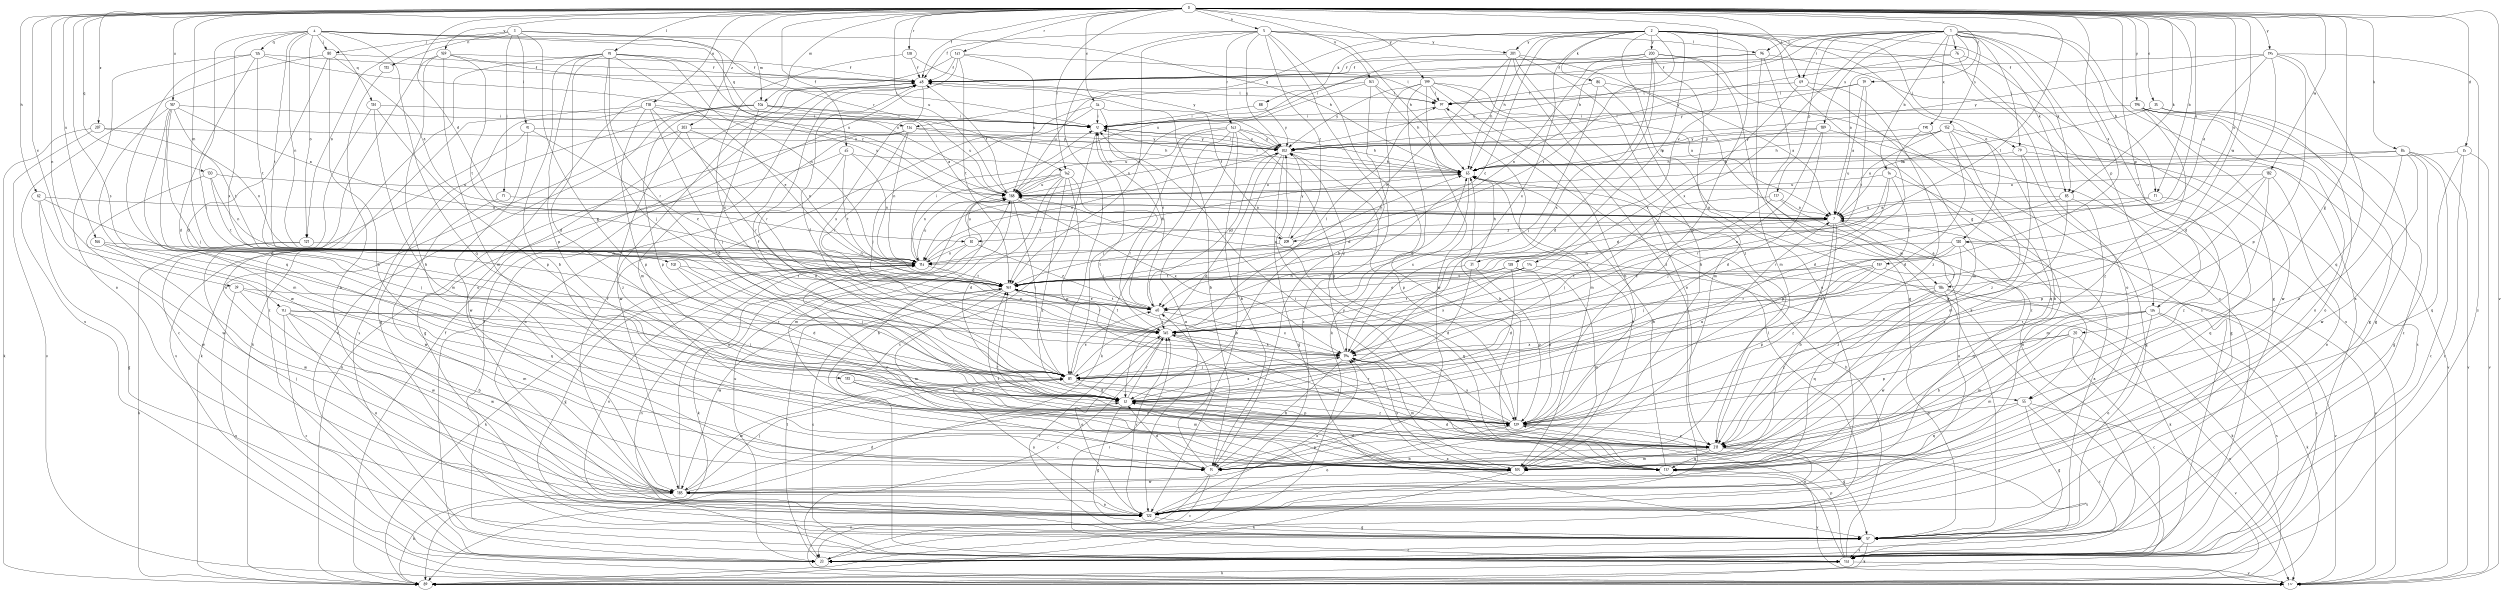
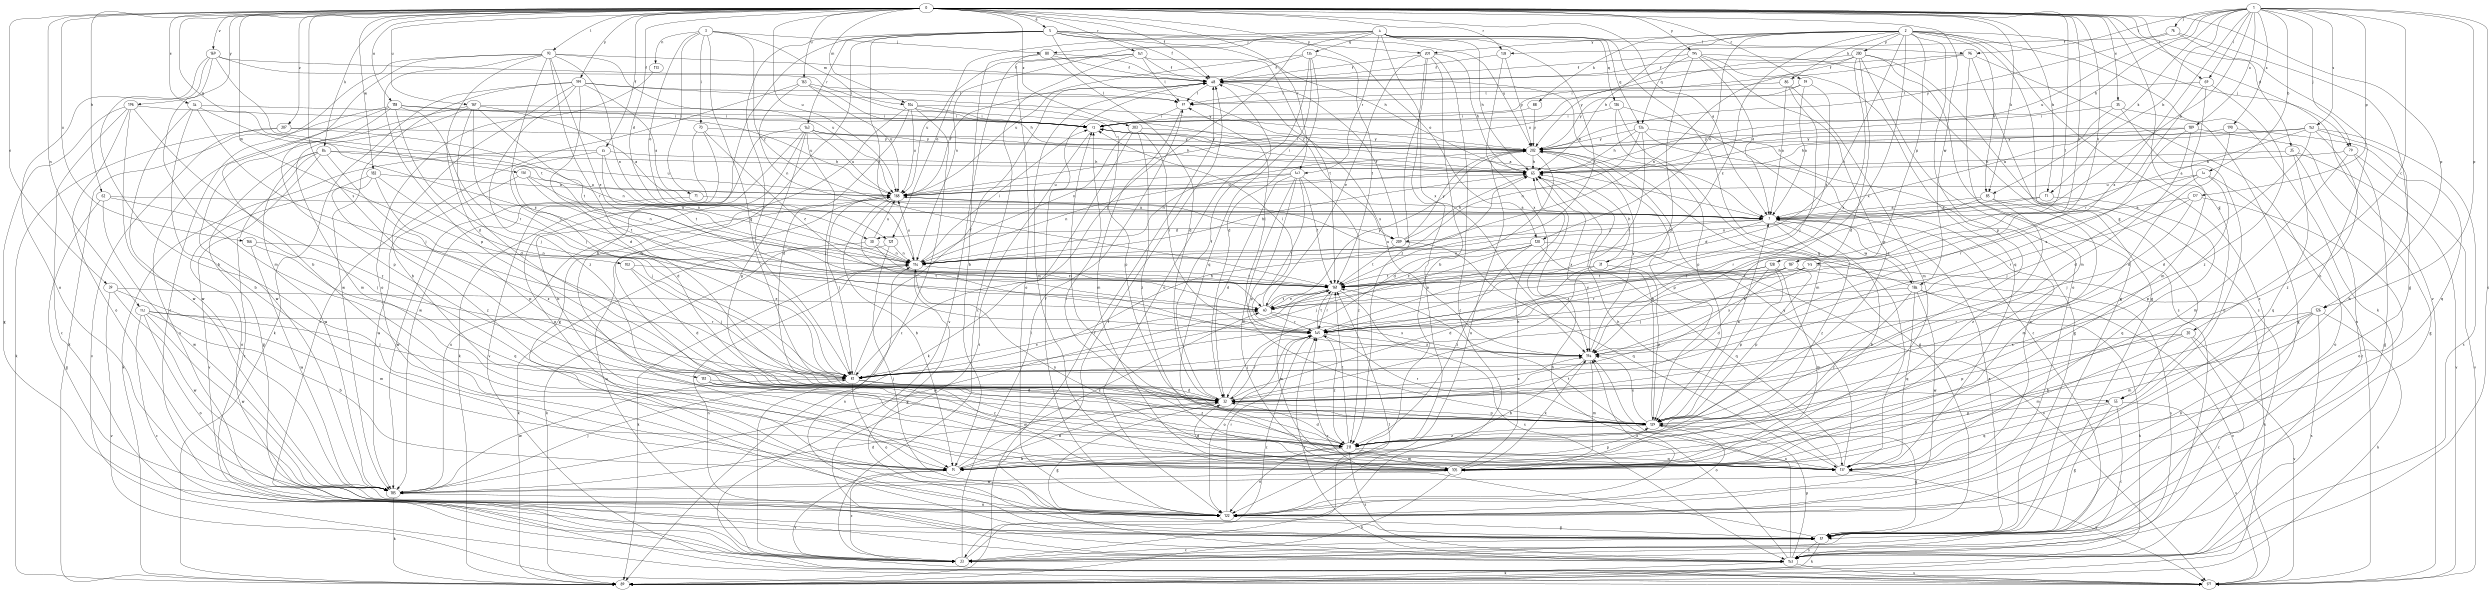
  strict digraph {
    fontname="Fira Sans"
    node [fontname="Fira Sans"]
    edge [fontname="Fira Sans"]
    0
    5
    7
    11
    19
    25
    30
    34
    35
    39
    45
    48
    55
    62
    69
    84
    85
    93
    102
    104
    112
    118
    120
    126
    130
    138
    141
    142
    151
    161
    163
    166
    167
    168
    169
    174
    177
    182
    184
    187
    195
    196
    199
    203
    207
    65
    96
    201
    209
    81
    137
    15
    143
    202
    31
    211
    114
    97
    23
    40
    89
    72
    185
    122
    57
    105
    32
    194
    129
    145
    153
    1
    14
    20
    76
    79
    127
    152
    189
    190
    2
    86
    88
    128
    134
    200
    3
    70
    71
    80
    113
    121
    4
    135
    136
    0 -> 5 [label=a]
    0 -> 7 [label=a]
    0 -> 11 [label=b]
    0 -> 19 [label=c]
    0 -> 25 [label=d]
    0 -> 30 [label=d]
    0 -> 34 [label=e]
    0 -> 35 [label=e]
    0 -> 39 [label=e]
    0 -> 45 [label=f]
    0 -> 48 [label=f]
    0 -> 55 [label=g]
    0 -> 62 [label=h]
    0 -> 69 [label=i]
    0 -> 84 [label=k]
    0 -> 85 [label=k]
    0 -> 93 [label=l]
    0 -> 102 [label=m]
    0 -> 104 [label=m]
    0 -> 112 [label=n]
    0 -> 118 [label=o]
    0 -> 120 [label=o]
    0 -> 126 [label=p]
    0 -> 130 [label=q]
    0 -> 138 [label=r]
    0 -> 141 [label=r]
    0 -> 142 [label=r]
    0 -> 151 [label=s]
    0 -> 161 [label=t]
    0 -> 163 [label=u]
    0 -> 166 [label=u]
    0 -> 167 [label=u]
    0 -> 168 [label=u]
    0 -> 169 [label=v]
    0 -> 174 [label=v]
    0 -> 177 [label=v]
    0 -> 182 [label=w]
    0 -> 184 [label=w]
    0 -> 187 [label=x]
    0 -> 195 [label=y]
    0 -> 196 [label=y]
    0 -> 199 [label=y]
    0 -> 203 [label=z]
    0 -> 207 [label=z]
    5 -> 48 [label=f]
    5 -> 161 [label=t]
    5 -> 65 [label=h]
    5 -> 96 [label=l]
    5 -> 201 [label=y]
    5 -> 209 [label=z]
    5 -> 81 [label=j]
    5 -> 137 [label=q]
    5 -> 15 [label=b]
    5 -> 143 [label=r]
    5 -> 202 [label=y]
    7 -> 30 [label=d]
    7 -> 184 [label=w]
    7 -> 209 [label=z]
    7 -> 15 [label=b]
    7 -> 31 [label=d]
    7 -> 211 [label=z]
    11 -> 7 [label=a]
    11 -> 137 [label=q]
    11 -> 114 [label=n]
    19 -> 7 [label=a]
    19 -> 161 [label=t]
    19 -> 202 [label=y]
    19 -> 97 [label=l]
    25 -> 177 [label=v]
    25 -> 65 [label=h]
    25 -> 137 [label=q]
    25 -> 23 [label=c]
    30 -> 168 [label=u]
    30 -> 114 [label=n]
    30 -> 40 [label=e]
    30 -> 89 [label=k]
    34 -> 81 [label=j]
    34 -> 15 [label=b]
    34 -> 40 [label=e]
    34 -> 72 [label=i]
    34 -> 185 [label=w]
    35 -> 7 [label=a]
    35 -> 72 [label=i]
    35 -> 122 [label=o]
    35 -> 57 [label=g]
    39 -> 177 [label=v]
    39 -> 40 [label=e]
    39 -> 185 [label=w]
    39 -> 105 [label=m]
    45 -> 161 [label=t]
    45 -> 65 [label=h]
    45 -> 114 [label=n]
    45 -> 89 [label=k]
    45 -> 32 [label=d]
    48 -> 97 [label=l]
    48 -> 105 [label=m]
    48 -> 194 [label=x]
    55 -> 177 [label=v]
    55 -> 137 [label=q]
    55 -> 23 [label=c]
    55 -> 57 [label=g]
    55 -> 129 [label=p]
    62 -> 7 [label=a]
    62 -> 81 [label=j]
    62 -> 185 [label=w]
    62 -> 57 [label=g]
    69 -> 211 [label=z]
    69 -> 97 [label=l]
    69 -> 105 [label=m]
    69 -> 145 [label=r]
    84 -> 168 [label=u]
    84 -> 177 [label=v]
    84 -> 65 [label=h]
    84 -> 211 [label=z]
    84 -> 23 [label=c]
    84 -> 185 [label=w]
    84 -> 57 [label=g]
    85 -> 7 [label=a]
    85 -> 211 [label=z]
    85 -> 105 [label=m]
    85 -> 145 [label=r]
    93 -> 48 [label=f]
    93 -> 168 [label=u]
    93 -> 81 [label=j]
    93 -> 15 [label=b]
    93 -> 114 [label=n]
    93 -> 23 [label=c]
    93 -> 40 [label=e]
    93 -> 32 [label=d]
    93 -> 129 [label=p]
    93 -> 145 [label=r]
    102 -> 161 [label=t]
    102 -> 81 [label=j]
    102 -> 32 [label=d]
    104 -> 7 [label=a]
    104 -> 168 [label=u]
    104 -> 23 [label=c]
    104 -> 72 [label=i]
    104 -> 57 [label=g]
    104 -> 32 [label=d]
    104 -> 129 [label=p]
    112 -> 81 [label=j]
    112 -> 15 [label=b]
    112 -> 23 [label=c]
    112 -> 185 [label=w]
    112 -> 122 [label=o]
    112 -> 145 [label=r]
    118 -> 168 [label=u]
    118 -> 81 [label=j]
    118 -> 89 [label=k]
    118 -> 72 [label=i]
    118 -> 129 [label=p]
    118 -> 145 [label=r]
    118 -> 153 [label=s]
    120 -> 177 [label=v]
    120 -> 81 [label=j]
    120 -> 137 [label=q]
    120 -> 211 [label=z]
    120 -> 114 [label=n]
    120 -> 40 [label=e]
    126 -> 15 [label=b]
    126 -> 89 [label=k]
    126 -> 122 [label=o]
    126 -> 105 [label=m]
    126 -> 145 [label=r]
    126 -> 153 [label=s]
    130 -> 161 [label=t]
    130 -> 168 [label=u]
    130 -> 114 [label=n]
    130 -> 185 [label=w]
    138 -> 48 [label=f]
    138 -> 202 [label=y]
    138 -> 194 [label=x]
    141 -> 48 [label=f]
    141 -> 161 [label=t]
    141 -> 168 [label=u]
    141 -> 97 [label=l]
    141 -> 23 [label=c]
    141 -> 122 [label=o]
    142 -> 161 [label=t]
    142 -> 168 [label=u]
    142 -> 211 [label=z]
    142 -> 114 [label=n]
    142 -> 105 [label=m]
    142 -> 32 [label=d]
    142 -> 129 [label=p]
    142 -> 145 [label=r]
    151 -> 211 [label=z]
    151 -> 105 [label=m]
    151 -> 32 [label=d]
    161 -> 40 [label=e]
    161 -> 185 [label=w]
    161 -> 105 [label=m]
    161 -> 145 [label=r]
    161 -> 153 [label=s]
    163 -> 168 [label=u]
    163 -> 65 [label=h]
    163 -> 114 [label=n]
    163 -> 97 [label=l]
    163 -> 23 [label=c]
    166 -> 137 [label=q]
    166 -> 114 [label=n]
    166 -> 185 [label=w]
    167 -> 7 [label=a]
    167 -> 161 [label=t]
    167 -> 81 [label=j]
    167 -> 72 [label=i]
    167 -> 185 [label=w]
    167 -> 105 [label=m]
    167 -> 32 [label=d]
    168 -> 7 [label=a]
    168 -> 48 [label=f]
    168 -> 81 [label=j]
    168 -> 15 [label=b]
    168 -> 194 [label=x]
    169 -> 48 [label=f]
    169 -> 161 [label=t]
    169 -> 15 [label=b]
    169 -> 72 [label=i]
    169 -> 122 [label=o]
    169 -> 105 [label=m]
    174 -> 161 [label=t]
    174 -> 89 [label=k]
    174 -> 194 [label=x]
    174 -> 145 [label=r]
    182 -> 168 [label=u]
    182 -> 81 [label=j]
    182 -> 211 [label=z]
    182 -> 122 [label=o]
    182 -> 129 [label=p]
    184 -> 7 [label=a]
    184 -> 168 [label=u]
    184 -> 177 [label=v]
    184 -> 137 [label=q]
    184 -> 211 [label=z]
    184 -> 40 [label=e]
    184 -> 89 [label=k]
    184 -> 185 [label=w]
    187 -> 161 [label=t]
    187 -> 81 [label=j]
    187 -> 129 [label=p]
    187 -> 145 [label=r]
    187 -> 153 [label=s]
    195 -> 7 [label=a]
    195 -> 48 [label=f]
    195 -> 137 [label=q]
    195 -> 202 [label=y]
    195 -> 32 [label=d]
    195 -> 129 [label=p]
    195 -> 153 [label=s]
    196 -> 211 [label=z]
    196 -> 23 [label=c]
    196 -> 72 [label=i]
    196 -> 185 [label=w]
    196 -> 122 [label=o]
    196 -> 57 [label=g]
    199 -> 7 [label=a]
    199 -> 15 [label=b]
    199 -> 202 [label=y]
    199 -> 211 [label=z]
    199 -> 97 [label=l]
    199 -> 89 [label=k]
    199 -> 185 [label=w]
    199 -> 32 [label=d]
    203 -> 202 [label=y]
    203 -> 211 [label=z]
    203 -> 114 [label=n]
    203 -> 89 [label=k]
    203 -> 145 [label=r]
    207 -> 177 [label=v]
    207 -> 202 [label=y]
    207 -> 114 [label=n]
    207 -> 89 [label=k]
    65 -> 168 [label=u]
    65 -> 72 [label=i]
    65 -> 194 [label=x]
    96 -> 48 [label=f]
    96 -> 177 [label=v]
    96 -> 72 [label=i]
    96 -> 57 [label=g]
    96 -> 105 [label=m]
    201 -> 48 [label=f]
    201 -> 65 [label=h]
    201 -> 15 [label=b]
    201 -> 211 [label=z]
    201 -> 23 [label=c]
    201 -> 40 [label=e]
    201 -> 122 [label=o]
    209 -> 48 [label=f]
    209 -> 161 [label=t]
    209 -> 65 [label=h]
    209 -> 137 [label=q]
    209 -> 202 [label=y]
    81 -> 48 [label=f]
    81 -> 65 [label=h]
    81 -> 211 [label=z]
    81 -> 40 [label=e]
    81 -> 185 [label=w]
    81 -> 122 [label=o]
    81 -> 32 [label=d]
    137 -> 161 [label=t]
    137 -> 177 [label=v]
    137 -> 65 [label=h]
    137 -> 202 [label=y]
    137 -> 114 [label=n]
    137 -> 72 [label=i]
    15 -> 177 [label=v]
    15 -> 23 [label=c]
    15 -> 40 [label=e]
    15 -> 32 [label=d]
    15 -> 129 [label=p]
    143 -> 168 [label=u]
    143 -> 65 [label=h]
    143 -> 81 [label=j]
    143 -> 15 [label=b]
    143 -> 202 [label=y]
    143 -> 89 [label=k]
    143 -> 122 [label=o]
    143 -> 129 [label=p]
    202 -> 65 [label=h]
    202 -> 114 [label=n]
    202 -> 72 [label=i]
    202 -> 122 [label=o]
    202 -> 57 [label=g]
    202 -> 32 [label=d]
    202 -> 129 [label=p]
    31 -> 161 [label=t]
    31 -> 65 [label=h]
    31 -> 32 [label=d]
    31 -> 129 [label=p]
    211 -> 161 [label=t]
    211 -> 137 [label=q]
    211 -> 15 [label=b]
    211 -> 122 [label=o]
    211 -> 105 [label=m]
    211 -> 32 [label=d]
    211 -> 153 [label=s]
    114 -> 161 [label=t]
    114 -> 168 [label=u]
    114 -> 65 [label=h]
    114 -> 89 [label=k]
    114 -> 72 [label=i]
    114 -> 57 [label=g]
    97 -> 72 [label=i]
    97 -> 105 [label=m]
    23 -> 161 [label=t]
    23 -> 168 [label=u]
    23 -> 97 [label=l]
    40 -> 161 [label=t]
    40 -> 202 [label=y]
    40 -> 72 [label=i]
    40 -> 194 [label=x]
    40 -> 145 [label=r]
    89 -> 48 [label=f]
    72 -> 202 [label=y]
    72 -> 153 [label=s]
    185 -> 168 [label=u]
    185 -> 81 [label=j]
    185 -> 89 [label=k]
    185 -> 122 [label=o]
    185 -> 32 [label=d]
    122 -> 48 [label=f]
    122 -> 57 [label=g]
    122 -> 194 [label=x]
    122 -> 145 [label=r]
    57 -> 7 [label=a]
    57 -> 114 [label=n]
    57 -> 23 [label=c]
    57 -> 89 [label=k]
    57 -> 145 [label=r]
    57 -> 153 [label=s]
    105 -> 65 [label=h]
    105 -> 89 [label=k]
    105 -> 185 [label=w]
    105 -> 32 [label=d]
    105 -> 194 [label=x]
    32 -> 48 [label=f]
    32 -> 57 [label=g]
    32 -> 194 [label=x]
    32 -> 129 [label=p]
    32 -> 145 [label=r]
    194 -> 81 [label=j]
    194 -> 15 [label=b]
    194 -> 202 [label=y]
    194 -> 105 [label=m]
    129 -> 7 [label=a]
    129 -> 65 [label=h]
    129 -> 211 [label=z]
    129 -> 72 [label=i]
    129 -> 122 [label=o]
    129 -> 57 [label=g]
    129 -> 194 [label=x]
    129 -> 145 [label=r]
    145 -> 161 [label=t]
    145 -> 211 [label=z]
    145 -> 97 [label=l]
    145 -> 23 [label=c]
    145 -> 122 [label=o]
    145 -> 194 [label=x]
    153 -> 48 [label=f]
    153 -> 177 [label=v]
    153 -> 65 [label=h]
    153 -> 114 [label=n]
    153 -> 89 [label=k]
    153 -> 194 [label=x]
    153 -> 129 [label=p]
    153 -> 145 [label=r]
    1 -> 7 [label=a]
    1 -> 11 [label=b]
    1 -> 69 [label=i]
    1 -> 85 [label=k]
    1 -> 126 [label=p]
    1 -> 168 [label=u]
    1 -> 65 [label=h]
    1 -> 96 [label=l]
    1 -> 194 [label=x]
    1 -> 153 [label=s]
    1 -> 14 [label=b]
    1 -> 20 [label=c]
    1 -> 76 [label=j]
    1 -> 79 [label=j]
    1 -> 127 [label=p]
    1 -> 152 [label=s]
    1 -> 189 [label=x]
    1 -> 190 [label=x]
    14 -> 168 [label=u]
    14 -> 81 [label=j]
    14 -> 122 [label=o]
    14 -> 129 [label=p]
    14 -> 145 [label=r]
    20 -> 177 [label=v]
    20 -> 23 [label=c]
    20 -> 105 [label=m]
    20 -> 194 [label=x]
    20 -> 129 [label=p]
-   76 -> 48 [label=f]
+   76 -> 138 [label=f]
    76 -> 202 [label=y]
    76 -> 122 [label=o]
    76 -> 57 [label=g]
    79 -> 177 [label=v]
    79 -> 65 [label=h]
    79 -> 57 [label=g]
    79 -> 105 [label=m]
    127 -> 7 [label=a]
    127 -> 81 [label=j]
    127 -> 122 [label=o]
    127 -> 145 [label=r]
    152 -> 7 [label=a]
    152 -> 65 [label=h]
    152 -> 15 [label=b]
    152 -> 202 [label=y]
    152 -> 211 [label=z]
    152 -> 32 [label=d]
    152 -> 153 [label=s]
    189 -> 65 [label=h]
    189 -> 202 [label=y]
    189 -> 57 [label=g]
    189 -> 32 [label=d]
    189 -> 194 [label=x]
    190 -> 137 [label=q]
    190 -> 202 [label=y]
    190 -> 32 [label=d]
    2 -> 55 [label=g]
    2 -> 85 [label=k]
    2 -> 120 [label=o]
    2 -> 161 [label=t]
    2 -> 65 [label=h]
    2 -> 201 [label=y]
    2 -> 23 [label=c]
    2 -> 40 [label=e]
    2 -> 89 [label=k]
    2 -> 194 [label=x]
    2 -> 129 [label=p]
    2 -> 79 [label=j]
    2 -> 86 [label=k]
    2 -> 88 [label=k]
    2 -> 128 [label=p]
    2 -> 134 [label=q]
    2 -> 200 [label=y]
    86 -> 7 [label=a]
    86 -> 81 [label=j]
    86 -> 97 [label=l]
    86 -> 105 [label=m]
    88 -> 202 [label=y]
    88 -> 72 [label=i]
    128 -> 161 [label=t]
    128 -> 40 [label=e]
    128 -> 105 [label=m]
    128 -> 32 [label=d]
    128 -> 129 [label=p]
    134 -> 65 [label=h]
    134 -> 202 [label=y]
    134 -> 114 [label=n]
    134 -> 122 [label=o]
    134 -> 57 [label=g]
    134 -> 145 [label=r]
    200 -> 48 [label=f]
    200 -> 168 [label=u]
    200 -> 114 [label=n]
    200 -> 122 [label=o]
    200 -> 57 [label=g]
    200 -> 32 [label=d]
    200 -> 194 [label=x]
    200 -> 153 [label=s]
    3 -> 55 [label=g]
    3 -> 104 [label=m]
    3 -> 209 [label=z]
    3 -> 70 [label=i]
    3 -> 71 [label=i]
    3 -> 80 [label=j]
    3 -> 113 [label=n]
    3 -> 121 [label=o]
    70 -> 177 [label=v]
    70 -> 202 [label=y]
    70 -> 40 [label=e]
    70 -> 185 [label=w]
    71 -> 7 [label=a]
    71 -> 185 [label=w]
    80 -> 7 [label=a]
    80 -> 48 [label=f]
    80 -> 177 [label=v]
    80 -> 15 [label=b]
    80 -> 32 [label=d]
    113 -> 122 [label=o]
    121 -> 114 [label=n]
    121 -> 89 [label=k]
    121 -> 122 [label=j]
    4 -> 142 [label=r]
    4 -> 161 [label=t]
    4 -> 65 [label=h]
    4 -> 81 [label=j]
    4 -> 137 [label=q]
    4 -> 114 [label=n]
    4 -> 194 [label=x]
    4 -> 134 [label=q]
    4 -> 80 [label=j]
    4 -> 121 [label=o]
    4 -> 135 [label=q]
    4 -> 136 [label=q]
    135 -> 48 [label=f]
    135 -> 161 [label=t]
    135 -> 168 [label=u]
    135 -> 137 [label=q]
    135 -> 122 [label=o]
    135 -> 32 [label=d]
    136 -> 23 [label=c]
    136 -> 72 [label=i]
    136 -> 105 [label=m]
    136 -> 129 [label=p]
  }
